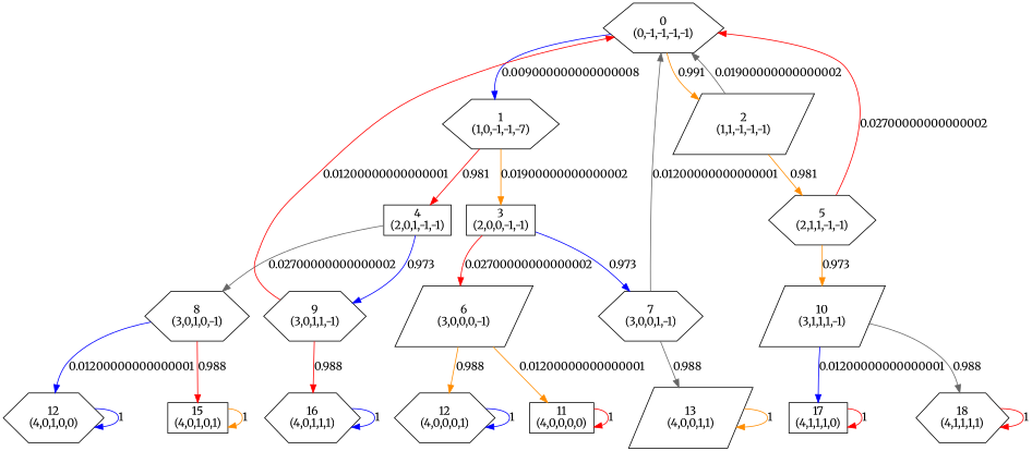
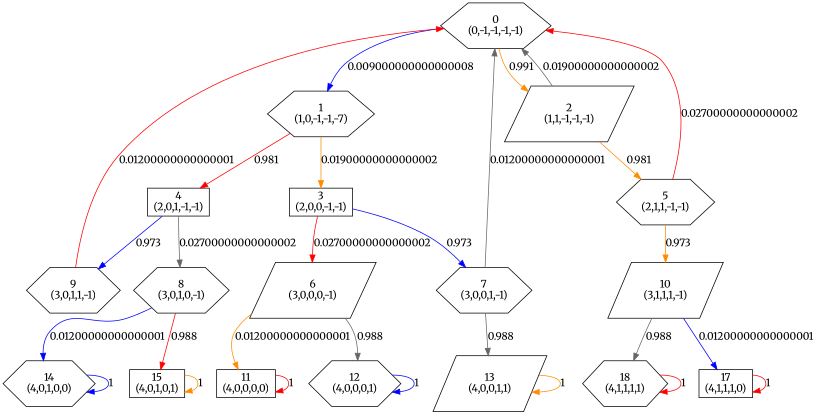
  digraph {
    fontname=Merriweather
    node [fontname=Merriweather shape=hexagon]
    edge [color=red fontname=Merriweather]
    n1 [label="0\n(0,-1,-1,-1,-1)"]
    n2 [label="1\n(1,0,-1,-1,-7)"]
    n3 [label="2\n(1,1,-1,-1,-1)" shape=parallelogram]
    n4 [label="3\n(2,0,0,-1,-1)" shape=box]
    n5 [label="4\n(2,0,1,-1,-1)" shape=box]
    n6 [label="5\n(2,1,1,-1,-1)"]
    n7 [label="6\n(3,0,0,0,-1)" shape=parallelogram]
    n8 [label="7\n(3,0,0,1,-1)"]
    n9 [label="8\n(3,0,1,0,-1)"]
    n10 [label="9\n(3,0,1,1,-1)"]
    n11 [label="10\n(3,1,1,1,-1)" shape=parallelogram]
    n12 [label="11\n(4,0,0,0,0)" shape=box]
    n13 [label="12\n(4,0,0,0,1)"]
    n14 [label="13\n(4,0,0,1,1)" shape=parallelogram]
-   n15 [label="12\n(4,0,1,0,0)"]
+   n15 [label="14\n(4,0,1,0,0)"]
    n16 [label="15\n(4,0,1,0,1)" shape=box]
-   n17 [label="16\n(4,0,1,1,1)"]
    n18 [label="17\n(4,1,1,1,0)" shape=box]
    n19 [label="18\n(4,1,1,1,1)"]
    n1 -> n2 [color=blue label=0.009000000000000008]
    n1 -> n3 [color=darkorange label=0.991]
    n2 -> n4 [color=darkorange label=0.01900000000000002]
    n2 -> n5 [label=0.981]
    n3 -> n1 [color=gray40 label=0.01900000000000002]
    n3 -> n6 [color=darkorange label=0.981]
    n4 -> n7 [label=0.02700000000000002]
    n4 -> n8 [color=blue label=0.973]
    n5 -> n9 [color=gray40 label=0.02700000000000002]
    n5 -> n10 [color=blue label=0.973]
    n6 -> n1 [label=0.02700000000000002]
    n6 -> n11 [color=darkorange label=0.973]
    n7 -> n12 [color=darkorange label=0.01200000000000001]
-   n7 -> n13 [color=darkorange label=0.988]
+   n7 -> n13 [color=gray40 label=0.988]
    n8 -> n1 [color=gray40 label=0.01200000000000001]
    n8 -> n14 [color=gray40 label=0.988]
    n9 -> n15 [color=blue label=0.01200000000000001]
    n9 -> n16 [label=0.988]
    n10 -> n1 [label=0.01200000000000001]
-   n10 -> n17 [label=0.988]
    n11 -> n18 [color=blue label=0.01200000000000001]
    n11 -> n19 [color=gray40 label=0.988]
    n12 -> n12 [label=1]
    n13 -> n13 [color=blue label=1]
    n14 -> n14 [color=darkorange label=1]
    n15 -> n15 [color=blue label=1]
    n16 -> n16 [color=darkorange label=1]
-   n17 -> n17 [color=blue label=1]
    n18 -> n18 [label=1]
    n19 -> n19 [label=1]
  }
